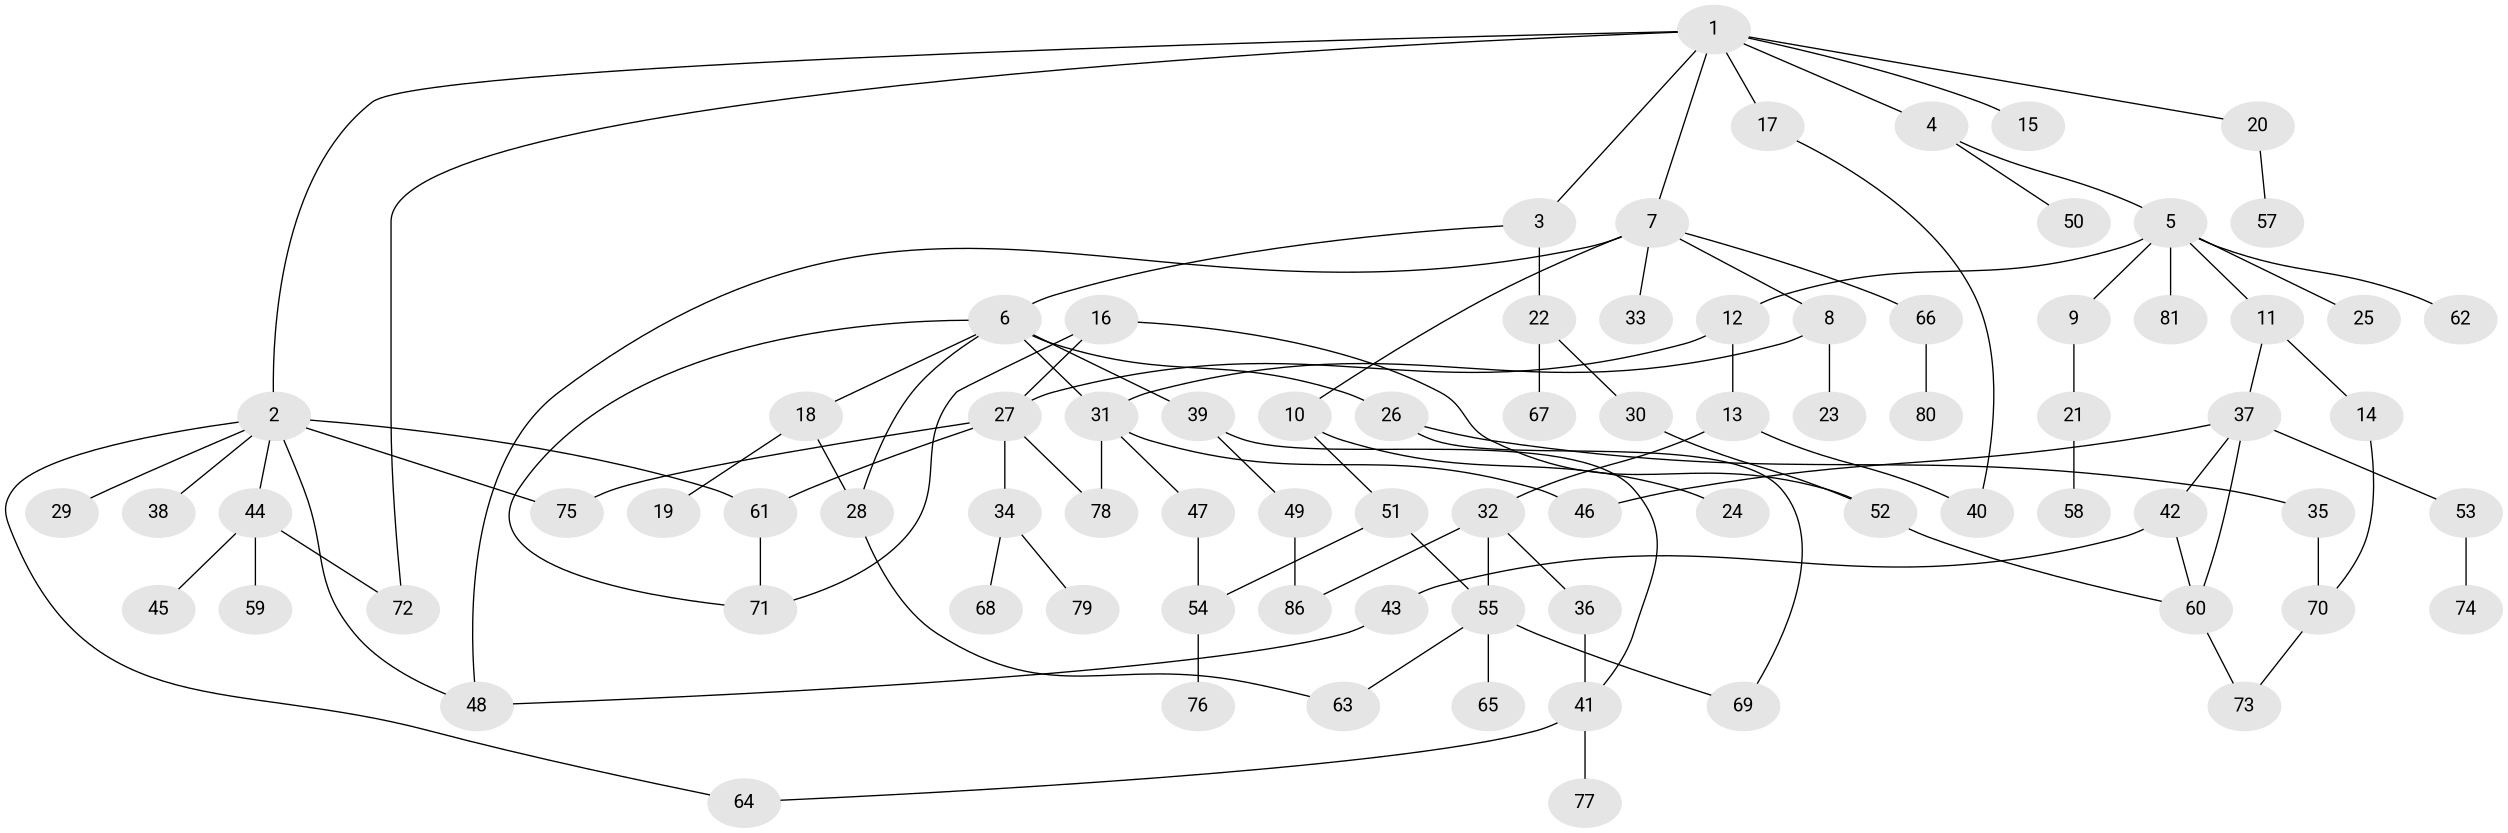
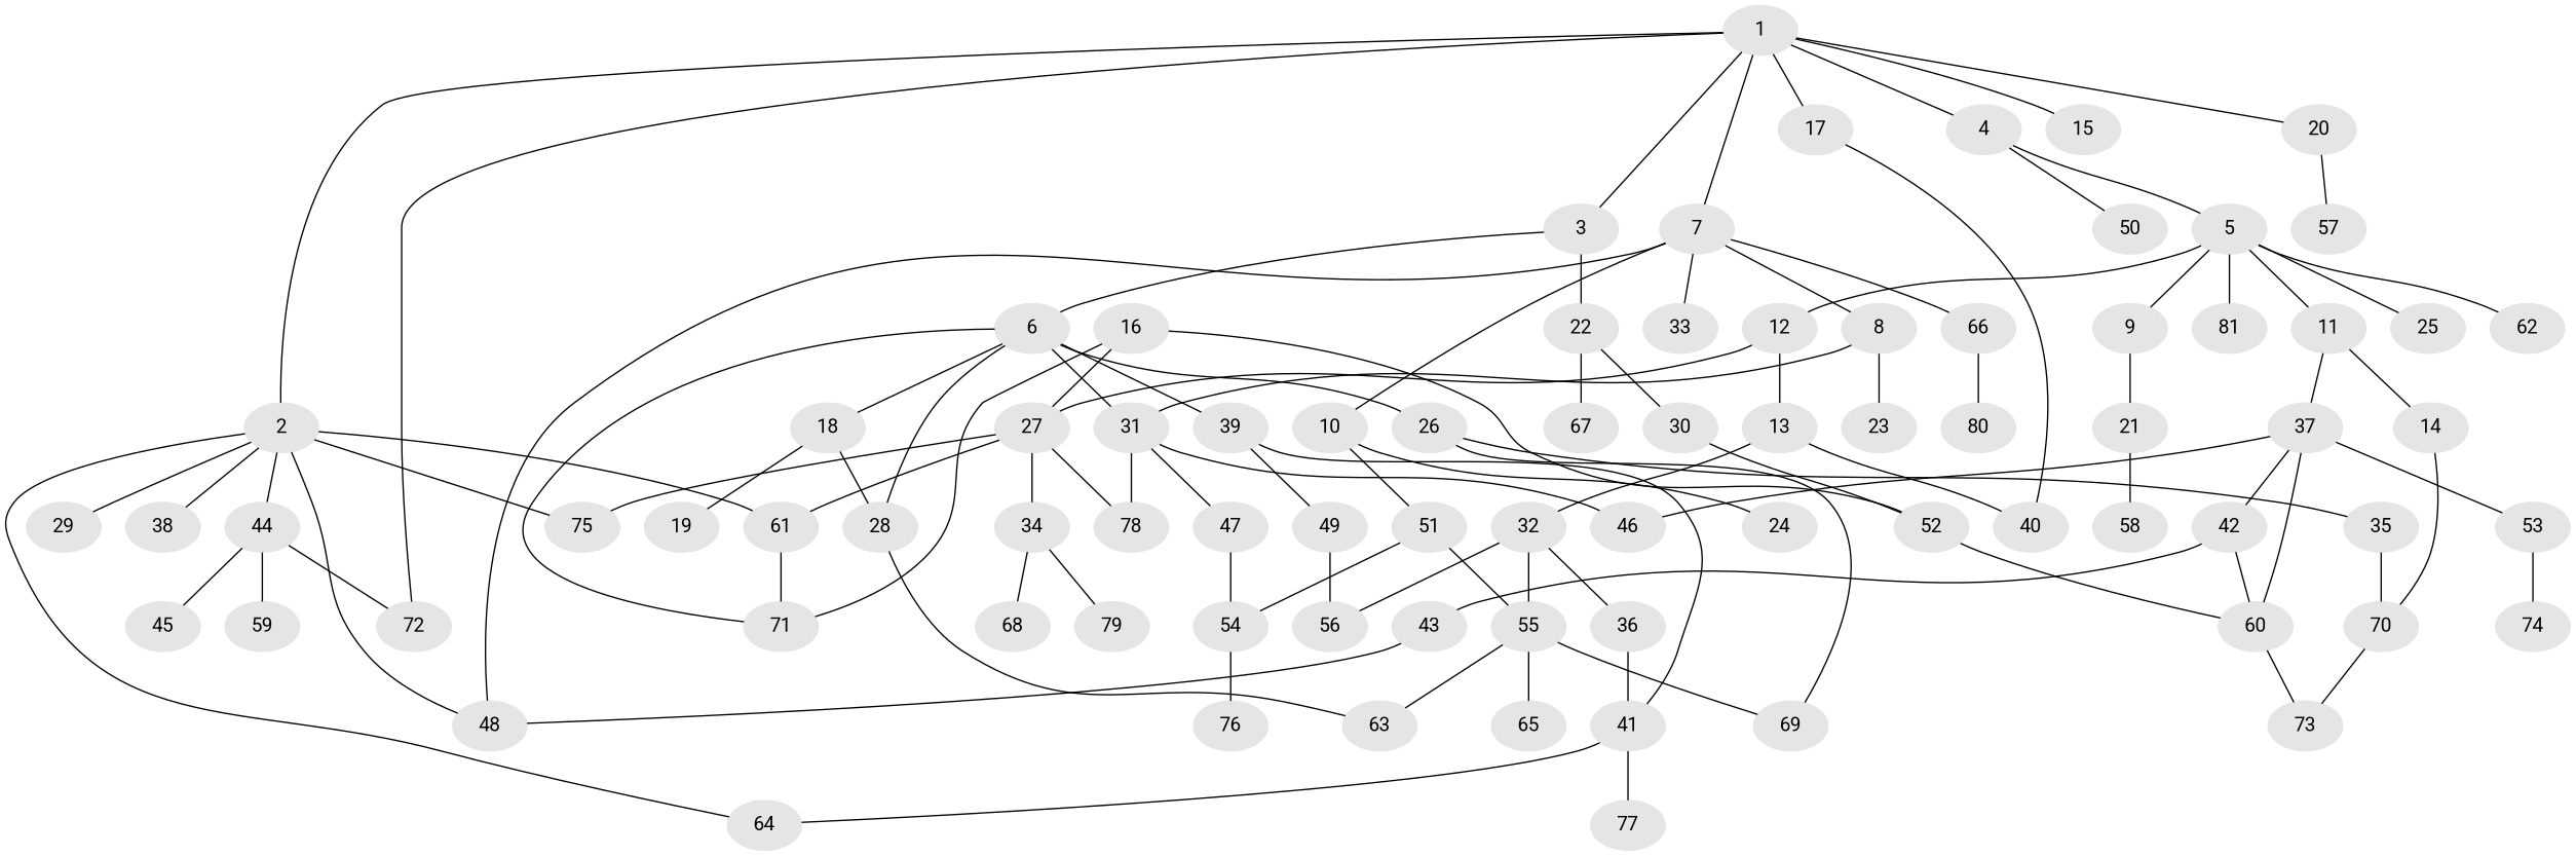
  graph {
    fontname=Roboto
    node [color=gray90 fontname=Roboto style=filled]
    edge [fontname=Roboto]
    1
    2
    3
    4
    7
    15
    17
    20
    72
    29
    38
    44
    48
    61
    64
    75
    6
    22
    5
    50
    8
    10
    33
    66
    40
    57
    45
    59
    71
    18
    26
    28
    31
    39
    30
    67
    9
    11
    12
    25
    62
    81
    21
    14
    37
    13
    27
    19
    35
    69
    63
    78
    46
    47
    41
    49
    23
    24
    51
    80
    58
    55
    54
    70
    42
    53
    60
    32
    16
    52
    36
-   56 [label=86]
+   56
    73
    34
    68
    79
    65
    77
    43
    74
    76
    1 -- 2
    1 -- 3
    1 -- 4
    1 -- 7
    1 -- 15
    1 -- 17
    1 -- 20
    1 -- 72
    2 -- 29
    2 -- 38
    2 -- 44
    2 -- 48
    2 -- 61
    2 -- 64
    2 -- 75
    3 -- 6
    3 -- 22
    4 -- 5
    4 -- 50
    7 -- 48
    7 -- 8
    7 -- 10
    7 -- 33
    7 -- 66
    17 -- 40
    20 -- 57
    44 -- 72
    44 -- 45
    44 -- 59
    61 -- 71
    6 -- 71
    6 -- 18
    6 -- 26
    6 -- 28
    6 -- 31
    6 -- 39
    22 -- 30
    22 -- 67
    5 -- 9
    5 -- 11
    5 -- 12
    5 -- 25
    5 -- 62
    5 -- 81
    8 -- 31
    8 -- 23
    10 -- 24
    10 -- 51
    66 -- 80
    18 -- 28
    18 -- 19
    26 -- 35
    26 -- 69
    28 -- 63
    31 -- 78
    31 -- 46
    31 -- 47
    39 -- 41
    39 -- 49
    30 -- 52
    9 -- 21
    11 -- 14
    11 -- 37
    12 -- 13
    12 -- 27
    21 -- 58
    14 -- 70
    37 -- 46
    37 -- 42
    37 -- 53
    37 -- 60
    13 -- 40
    13 -- 32
    27 -- 61
    27 -- 75
    27 -- 78
    27 -- 34
    35 -- 70
    47 -- 54
    41 -- 64
    41 -- 77
    49 -- 56
    51 -- 55
    51 -- 54
    55 -- 69
    55 -- 63
    55 -- 65
    54 -- 76
    70 -- 73
    42 -- 60
    42 -- 43
    53 -- 74
    60 -- 73
    32 -- 55
    32 -- 36
    32 -- 56
    16 -- 71
    16 -- 27
    16 -- 52
    52 -- 60
    36 -- 41
    34 -- 68
    34 -- 79
    43 -- 48
  }
